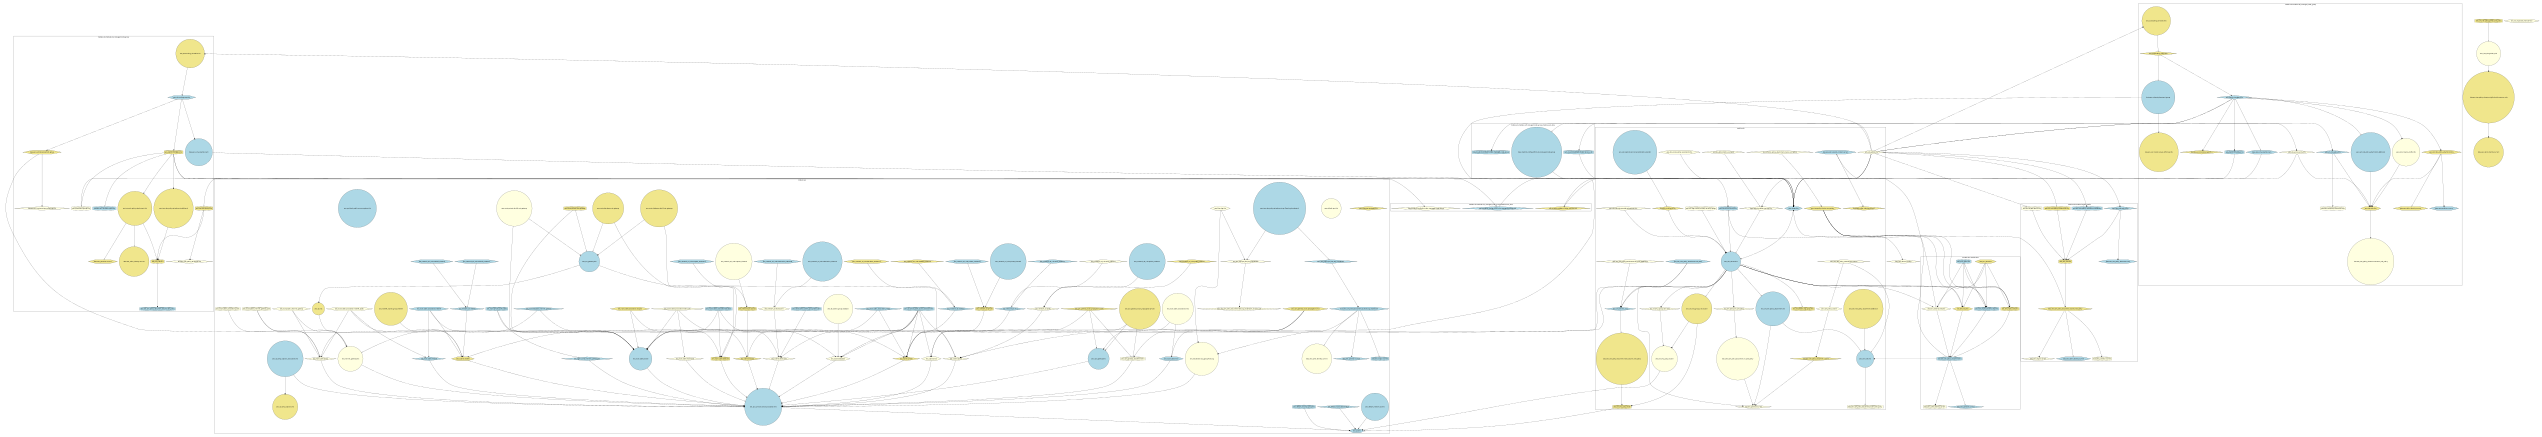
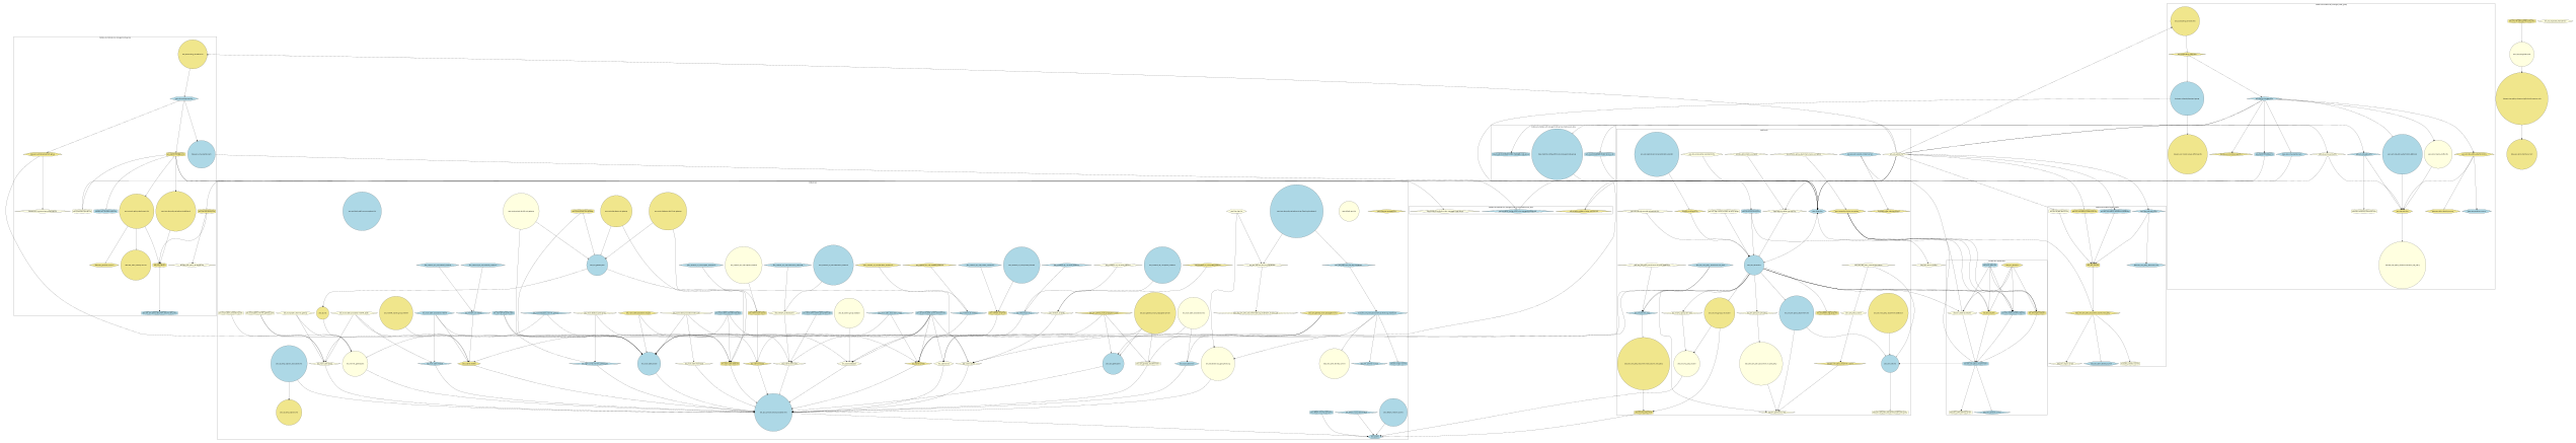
  digraph {
    rankdir=TB
    node [fillcolor=lightblue fontname="sans-serif" shape=diamond style=filled]
    edge [arrowhead=box]
    n1 [fillcolor=khaki label="data.aws_caller_identity.current"]
    n2 [fillcolor=lightyellow label="data.aws_eks_addon_version.this"]
    n3 [fillcolor=lightyellow label="data.aws_iam_policy_document.assume_role_policy" shape=cylinder]
    n4 [fillcolor=lightyellow label="data.aws_iam_policy_document.cni_ipv6_policy" shape=circle]
    n5 [fillcolor=khaki label="data.aws_iam_policy_document.custom"]
    n6 [fillcolor=khaki label="data.aws_iam_policy_document.node_assume_role_policy" shape=circle]
    n7 [label="data.aws_iam_session_context.current" shape=hexagon]
    n8 [fillcolor=lightyellow label="data.aws_partition.current"]
    n9 [fillcolor=khaki label="data.tls_certificate.this"]
    n10 [fillcolor=khaki label="aws_cloudwatch_log_group.this" shape=cylinder]
    n11 [fillcolor=lightyellow label="aws_ec2_tag.cluster_primary_security_group" shape=cylinder]
    n12 [label="aws_eks_access_entry.this" shape=cylinder]
    n13 [fillcolor=lightyellow label="aws_eks_access_policy_association.this" shape=hexagon]
    n14 [fillcolor=lightyellow label="aws_eks_addon.before_compute"]
    n15 [fillcolor=lightyellow label="aws_eks_addon.this"]
    n16 [label="aws_eks_cluster.this" shape=circle]
    n17 [fillcolor=lightyellow label="aws_eks_identity_provider_placement.this"]
    n18 [label="aws_iam_openid_connect_provider.oidc_provider" shape=circle]
    n19 [fillcolor=khaki label="aws_iam_policy.cluster_encryption" shape=hexagon]
    n20 [fillcolor=lightyellow label="aws_iam_policy.cni_ipv6_policy"]
    n21 [fillcolor=lightyellow label="aws_iam_policy.custom" shape=hexagon]
    n22 [label="aws_iam_role.eks_auto"]
    n23 [label="aws_iam_role.this" shape=circle]
    n24 [fillcolor=khaki label="aws_iam_role_policy_attachment.additional" shape=circle]
    n25 [fillcolor=lightyellow label="aws_iam_role_policy_attachment.cluster_encryption"]
    n26 [fillcolor=lightyellow label="aws_iam_role_policy_attachment.custom"]
    n27 [label="aws_iam_role_policy_attachment.eks_auto" shape=hexagon]
    n28 [fillcolor=lightyellow label="aws_iam_role_policy_attachment.eks_auto_additional"]
    n29 [label="aws_iam_role_policy_attachment.this" shape=circle]
    n30 [fillcolor=lightyellow label="aws_security_group.cluster" shape=circle]
    n31 [fillcolor=khaki label="aws_security_group.node" shape=cylinder]
    n32 [fillcolor=khaki label="aws_security_group_rule.cluster" shape=circle]
    n33 [fillcolor=lightyellow label="aws_security_group_rule.node"]
    n34 [label="time_sleep.this" shape=hexagon]
    n35 [fillcolor=khaki label="data.aws_caller_identity.current" shape=circle]
    n36 [label="data.aws_ec2_instance_type.this" shape=cylinder]
    n37 [fillcolor=lightyellow label="data.aws_ec2_instance_type_offerings.this"]
    n38 [label="data.aws_iam_policy_document.assume_role_policy" shape=cylinder]
    n39 [fillcolor=lightyellow label="data.aws_iam_policy_document.role"]
    n40 [fillcolor=khaki label="data.aws_partition.current" shape=hexagon]
    n41 [label="data.aws_ssm_parameter.ami" shape=circle]
    n42 [fillcolor=khaki label="data.aws_subnets.placement_group" shape=hexagon]
    n43 [fillcolor=khaki label="aws_autoscaling_schedule.this" shape=circle]
    n44 [label="aws_eks_node_group.this" shape=hexagon]
    n45 [fillcolor=khaki label="aws_iam_role.this" shape=cylinder]
    n46 [fillcolor=khaki label="aws_iam_role_policy.this" shape=cylinder]
    n47 [fillcolor=khaki label="aws_iam_role_policy_attachment.additional" shape=circle]
    n48 [fillcolor=khaki label="aws_iam_role_policy_attachment.this" shape=circle]
    n49 [fillcolor=khaki label="aws_launch_template.this" shape=cylinder]
    n50 [fillcolor=lightyellow label="aws_placement_group.this" shape=cylinder]
    n51 [label="data.cloudinit_config.al2023_eks_managed_node_group"]
    n52 [fillcolor=lightyellow label="data.cloudinit_config.linux_eks_managed_node_group"]
    n53 [fillcolor=khaki label="null_resource.validate_cluster_service_cidr"]
    n54 [label="data.aws_caller_identity.current" shape=hexagon]
    n55 [fillcolor=khaki label="data.aws_iam_policy_document.assume_role_policy" shape=hexagon]
    n56 [label="data.aws_iam_policy_document.role" shape=hexagon]
    n57 [fillcolor=lightyellow label="data.aws_partition.current" shape=cylinder]
    n58 [fillcolor=lightyellow label="data.aws_region.current"]
    n59 [fillcolor=lightyellow label="aws_eks_fargate_profile.this" shape=cylinder]
    n60 [fillcolor=khaki label="aws_iam_role.this" shape=cylinder]
    n61 [label="aws_iam_role_policy.this"]
    n62 [label="aws_iam_role_policy_attachment.additional" shape=cylinder]
    n63 [fillcolor=khaki label="aws_iam_role_policy_attachment.this" shape=cylinder]
    n64 [fillcolor=lightyellow label="data.aws_caller_identity.current" shape=cylinder]
    n65 [label="data.aws_iam_policy_document.this" shape=cylinder]
    n66 [label="data.aws_partition.current"]
    n67 [fillcolor=khaki label="aws_kms_alias.this" shape=hexagon]
    n68 [fillcolor=lightyellow label="aws_kms_external_key.this" shape=hexagon]
    n69 [label="aws_kms_grant.this" shape=cylinder]
    n70 [fillcolor=khaki label="aws_kms_key.this" shape=hexagon]
    n71 [label="aws_kms_replica_external_key.this" shape=cylinder]
    n72 [fillcolor=khaki label="aws_kms_replica_key.this" shape=cylinder]
    n73 [fillcolor=khaki label="data.aws_caller_identity.current" shape=hexagon]
    n74 [fillcolor=khaki label="data.aws_ec2_instance_type.this"]
    n75 [fillcolor=khaki label="data.aws_ec2_instance_type_offerings.this" shape=circle]
    n76 [fillcolor=lightyellow label="data.aws_iam_policy_document.assume_role_policy" shape=circle]
    n77 [fillcolor=lightyellow label="data.aws_iam_policy_document.role" shape=cylinder]
    n78 [label="data.aws_partition.current" shape=hexagon]
    n79 [label="data.aws_ssm_parameter.ami" shape=hexagon]
    n80 [label="data.aws_subnets.placement_group" shape=circle]
    n81 [fillcolor=khaki label="aws_autoscaling_group.this"]
    n82 [fillcolor=khaki label="aws_autoscaling_schedule.this" shape=circle]
    n83 [fillcolor=lightyellow label="aws_eks_access_entry.this"]
    n84 [fillcolor=lightyellow label="aws_iam_instance_profile.this" shape=circle]
    n85 [fillcolor=khaki label="aws_iam_role.this" shape=hexagon]
    n86 [label="aws_iam_role_policy.this"]
    n87 [label="aws_iam_role_policy_attachment.additional" shape=circle]
    n88 [fillcolor=khaki label="aws_iam_role_policy_attachment.this" shape=hexagon]
    n89 [label="aws_launch_template.this"]
    n90 [label="aws_placement_group.this" shape=cylinder]
    n91 [label="data.cloudinit_config.al2023_eks_managed_node_group" shape=circle]
    n92 [label="data.cloudinit_config.linux_eks_managed_node_group" shape=cylinder]
    n93 [label="null_resource.validate_cluster_service_cidr" shape=cylinder]
    n94 [fillcolor=lightyellow label="data.aws_caller_identity.current" shape=circle]
    n95 [fillcolor=lightyellow label="data.aws_iam_policy_document.flow_log_cloudwatch_assume_role"]
    n96 [label="data.aws_iam_policy_document.vpc_flow_log_cloudwatch" shape=hexagon]
    n97 [label="data.aws_partition.current"]
    n98 [label="data.aws_region.current" shape=cylinder]
    n99 [fillcolor=lightyellow label="aws_cloudwatch_log_group.flow_log" shape=circle]
    n100 [fillcolor=khaki label="aws_customer_gateway.this"]
    n101 [fillcolor=lightyellow label="aws_db_subnet_group.database" shape=circle]
    n102 [label="aws_default_network_acl.this" shape=circle]
    n103 [label="aws_default_route_table.default"]
    n104 [label="aws_default_security_group.this" shape=cylinder]
    n105 [fillcolor=lightyellow label="aws_default_vpc.this" shape=circle]
    n106 [label="aws_egress_only_internet_gateway.this"]
    n107 [fillcolor=khaki label="aws_eip.nat" shape=circle]
    n108 [label="aws_elasticache_subnet_group.elasticache" shape=cylinder]
    n109 [fillcolor=lightyellow label="aws_flow_log.this" shape=hexagon]
    n110 [label="aws_iam_policy.vpc_flow_log_cloudwatch"]
    n111 [fillcolor=lightyellow label="aws_iam_role.vpc_flow_log_cloudwatch"]
    n112 [label="aws_iam_role_policy_attachment.vpc_flow_log_cloudwatch" shape=circle]
    n113 [fillcolor=lightyellow label="aws_internet_gateway.this" shape=circle]
    n114 [label="aws_nat_gateway.this" shape=circle]
    n115 [label="aws_network_acl.database"]
    n116 [fillcolor=lightyellow label="aws_network_acl.elasticache" shape=hexagon]
    n117 [label="aws_network_acl.intra"]
    n118 [fillcolor=khaki label="aws_network_acl.outpost" shape=cylinder]
    n119 [fillcolor=khaki label="aws_network_acl.private" shape=cylinder]
    n120 [fillcolor=lightyellow label="aws_network_acl.public"]
    n121 [label="aws_network_acl.redshift"]
    n122 [fillcolor=khaki label="aws_network_acl_rule.database_inbound"]
    n123 [fillcolor=khaki label="aws_network_acl_rule.database_outbound" shape=hexagon]
    n124 [label="aws_network_acl_rule.elasticache_inbound" shape=circle]
    n125 [label="aws_network_acl_rule.elasticache_outbound" shape=hexagon]
    n126 [fillcolor=lightyellow label="aws_network_acl_rule.intra_inbound"]
    n127 [label="aws_network_acl_rule.intra_outbound"]
    n128 [fillcolor=lightyellow label="aws_network_acl_rule.outpost_inbound" shape=circle]
    n129 [label="aws_network_acl_rule.outpost_outbound" shape=hexagon]
    n130 [label="aws_network_acl_rule.private_inbound" shape=circle]
    n131 [label="aws_network_acl_rule.private_outbound" shape=hexagon]
    n132 [fillcolor=khaki label="aws_network_acl_rule.public_inbound"]
    n133 [label="aws_network_acl_rule.public_outbound" shape=circle]
    n134 [label="aws_network_acl_rule.redshift_inbound" shape=hexagon]
    n135 [label="aws_network_acl_rule.redshift_outbound" shape=hexagon]
    n136 [fillcolor=khaki label="aws_redshift_subnet_group.redshift" shape=circle]
    n137 [fillcolor=khaki label="aws_route.database_dns64_nat_gateway" shape=circle]
    n138 [label="aws_route.database_internet_gateway"]
+   n139 [fillcolor=lightyellow label="aws_route.database_ipv6_egress"]
    n140 [fillcolor=khaki label="aws_route.database_nat_gateway" shape=circle]
    n141 [fillcolor=lightyellow label="aws_route.private_dns64_nat_gateway" shape=circle]
    n142 [label="aws_route.private_ipv6_egress" shape=cylinder]
    n143 [fillcolor=khaki label="aws_route.private_nat_gateway" shape=cylinder]
    n144 [fillcolor=lightyellow label="aws_route.public_internet_gateway" shape=hexagon]
    n145 [fillcolor=lightyellow label="aws_route.public_internet_gateway_ipv6" shape=cylinder]
    n146 [fillcolor=khaki label="aws_route_table.database" shape=cylinder]
    n147 [fillcolor=lightyellow label="aws_route_table.elasticache"]
    n148 [label="aws_route_table.intra" shape=hexagon]
    n149 [label="aws_route_table.private" shape=circle]
    n150 [fillcolor=lightyellow label="aws_route_table.public"]
    n151 [label="aws_route_table.redshift"]
    n152 [label="aws_route_table_association.database" shape=cylinder]
    n153 [fillcolor=lightyellow label="aws_route_table_association.elasticache"]
    n154 [fillcolor=lightyellow label="aws_route_table_association.intra" shape=circle]
    n155 [fillcolor=khaki label="aws_route_table_association.outpost" shape=hexagon]
    n156 [label="aws_route_table_association.private"]
    n157 [fillcolor=lightyellow label="aws_route_table_association.public" shape=cylinder]
    n158 [label="aws_route_table_association.redshift" shape=hexagon]
    n159 [fillcolor=lightyellow label="aws_route_table_association.redshift_public" shape=hexagon]
    n160 [fillcolor=lightyellow label="aws_subnet.database" shape=hexagon]
    n161 [fillcolor=lightyellow label="aws_subnet.elasticache"]
    n162 [fillcolor=lightyellow label="aws_subnet.intra" shape=hexagon]
    n163 [fillcolor=khaki label="aws_subnet.outpost"]
    n164 [fillcolor=khaki label="aws_subnet.private"]
    n165 [fillcolor=lightyellow label="aws_subnet.public"]
    n166 [fillcolor=khaki label="aws_subnet.redshift" shape=hexagon]
    n167 [label="aws_vpc.this" shape=hexagon]
    n168 [label="aws_vpc_block_public_access_exclusion.this" shape=cylinder]
    n169 [label="aws_vpc_block_public_access_options.this" shape=circle]
    n170 [fillcolor=khaki label="aws_vpc_dhcp_options.this" shape=circle]
    n171 [label="aws_vpc_dhcp_options_association.this" shape=circle]
    n172 [label="aws_vpc_ipv4_cidr_block_association.this" shape=circle]
    n173 [label="aws_vpn_gateway.this" shape=circle]
    n174 [fillcolor=lightyellow label="aws_vpn_gateway_attachment.this" shape=cylinder]
    n175 [fillcolor=khaki label="aws_vpn_gateway_route_propagation.intra" shape=hexagon]
    n176 [fillcolor=khaki label="aws_vpn_gateway_route_propagation.private" shape=circle]
    n177 [fillcolor=khaki label="aws_vpn_gateway_route_propagation.public"]
    n178 [fillcolor=lightyellow label="aws_iam_role.eks_access"]
    n179 [fillcolor=khaki label="data.aws_caller_identity.current" shape=circle]
    n180 [fillcolor=khaki label="data.aws_iam_policy_document.github_oidc_assume_role" shape=circle]
    n181 [fillcolor=lightyellow label="aws_ecr_repository.microservice" shape=hexagon]
    n182 [fillcolor=lightyellow label="aws_iam_role.github_oidc" shape=circle]
    n183 [fillcolor=khaki label="aws_iam_role_policy.github_oidc_policy" shape=cylinder]
    subgraph cluster_1 {
      fontname="sans-serif"
      label="module.eks"
      n1
      n2
      n3
      n4
      n5
      n6
      n7
      n8
      n9
      n10
      n11
      n12
      n13
      n14
      n15
      n16
      n17
      n18
      n19
      n20
      n21
      n22
      n23
      n24
      n25
      n26
      n27
      n28
      n29
      n30
      n31
      n32
      n33
      n34
    }
    subgraph cluster_2 {
      fontname="sans-serif"
      label="module.eks.module.eks_managed_node_group"
      n35
      n36
      n37
      n38
      n39
      n40
      n41
      n42
      n43
      n44
      n45
      n46
      n47
      n48
      n49
      n50
    }
    subgraph cluster_3 {
      fontname="sans-serif"
      label="module.eks.module.eks_managed_node_group.module.user_data"
      n51
      n52
      n53
    }
    subgraph cluster_4 {
      fontname="sans-serif"
      label="module.eks.module.fargate_profile"
      n54
      n55
      n56
      n57
      n58
      n59
      n60
      n61
      n62
      n63
    }
    subgraph cluster_5 {
      fontname="sans-serif"
      label="module.eks.module.kms"
      n64
      n65
      n66
      n67
      n68
      n69
      n70
      n71
      n72
    }
    subgraph cluster_6 {
      fontname="sans-serif"
      label="module.eks.module.self_managed_node_group"
      n73
      n74
      n75
      n76
      n77
      n78
      n79
      n80
      n81
      n82
      n83
      n84
      n85
      n86
      n87
      n88
      n89
      n90
    }
    subgraph cluster_7 {
      fontname="sans-serif"
      label="module.eks.module.self_managed_node_group.module.user_data"
      n91
      n92
      n93
    }
    subgraph cluster_8 {
      fontname="sans-serif"
      label="module.vpc"
      n94
      n95
      n96
      n97
      n98
      n99
      n100
      n101
      n102
      n103
      n104
      n105
      n106
      n107
      n108
      n109
      n110
      n111
      n112
      n113
      n114
      n115
      n116
      n117
      n118
      n119
      n120
      n121
      n122
      n123
      n124
      n125
      n126
      n127
      n128
      n129
      n130
      n131
      n132
      n133
      n134
      n135
      n136
      n137
      n138
+     n139
      n140
      n141
      n142
      n143
      n144
      n145
      n146
      n147
      n148
      n149
      n150
      n151
      n152
      n153
      n154
      n155
      n156
      n157
      n158
      n159
      n160
      n161
      n162
      n163
      n164
      n165
      n166
      n167
      n168
      n169
      n170
      n171
      n172
      n173
      n174
      n175
      n176
      n177
    }
    n2 -> n16 [arrowhead=onormal]
    n4 -> n8
    n5 -> n8
    n6 -> n31 [arrowhead=vee]
    n7 -> n1 [arrowhead=vee]
    n9 -> n16
    n11 -> n16 [arrowhead=onormal]
    n12 -> n16 [arrowhead=vee]
    n12 -> n178 [arrowhead=vee]
    n13 -> n12
    n14 -> n2 [arrowhead=onormal]
    n15 -> n2
    n15 -> n43
    n15 -> n46 [arrowhead=onormal]
    n15 -> n53 [arrowhead=vee]
    n15 -> n59 [arrowhead=onormal]
    n15 -> n61
    n15 -> n62
    n15 -> n63 [arrowhead=onormal]
    n15 -> n82
    n15 -> n83
    n15 -> n86
    n15 -> n93 [arrowhead=vee]
    n16 -> n10 [arrowhead=onormal]
    n16 -> n20
    n16 -> n22 [arrowhead=onormal]
    n16 -> n29 [arrowhead=onormal]
    n16 -> n32 [arrowhead=onormal]
    n16 -> n33
    n16 -> n68 [arrowhead=vee]
    n16 -> n70 [arrowhead=vee]
    n16 -> n71
    n16 -> n72 [arrowhead=vee]
    n16 -> n164 [arrowhead=vee]
    n16 -> n165
    n17 -> n16
    n18 -> n9 [arrowhead=onormal]
    n19 -> n68 [arrowhead=onormal]
    n19 -> n70 [arrowhead=vee]
    n19 -> n71 [arrowhead=vee]
    n19 -> n72 [arrowhead=onormal]
    n20 -> n4 [arrowhead=vee]
    n21 -> n5
    n22 -> n6 [arrowhead=onormal]
    n23 -> n3 [arrowhead=onormal]
    n24 -> n23 [arrowhead=vee]
    n25 -> n19 [arrowhead=vee]
    n26 -> n21 [arrowhead=onormal]
    n26 -> n23 [arrowhead=onormal]
    n27 -> n8
    n27 -> n22
    n28 -> n22
    n29 -> n8 [arrowhead=vee]
    n29 -> n23 [arrowhead=onormal]
    n30 -> n167
    n31 -> n167 [arrowhead=vee]
    n32 -> n30
    n32 -> n31
    n33 -> n30 [arrowhead=vee]
    n34 -> n16 [arrowhead=vee]
    n41 -> n34 [arrowhead=onormal]
    n42 -> n37 [arrowhead=vee]
    n42 -> n164
    n43 -> n44 [arrowhead=vee]
    n44 -> n41
    n44 -> n42 [arrowhead=vee]
    n44 -> n49 [arrowhead=vee]
    n45 -> n38
    n46 -> n39
    n46 -> n45
    n47 -> n45
    n48 -> n35 [arrowhead=onormal]
    n48 -> n40 [arrowhead=onormal]
    n48 -> n45 [arrowhead=vee]
    n49 -> n36 [arrowhead=onormal]
    n49 -> n47
    n49 -> n48 [arrowhead=vee]
    n49 -> n50 [arrowhead=onormal]
    n49 -> n51 [arrowhead=onormal]
    n49 -> n52 [arrowhead=vee]
    n50 -> n34 [arrowhead=onormal]
    n51 -> n34 [arrowhead=onormal]
    n53 -> n34 [arrowhead=vee]
    n55 -> n34
    n55 -> n54 [arrowhead=onormal]
    n55 -> n57 [arrowhead=vee]
    n55 -> n58
    n59 -> n60
    n60 -> n55 [arrowhead=vee]
    n61 -> n56
    n61 -> n60
    n62 -> n60
    n63 -> n60 [arrowhead=vee]
    n65 -> n7 [arrowhead=onormal]
    n65 -> n23
    n65 -> n64
    n65 -> n66 [arrowhead=onormal]
    n67 -> n68 [arrowhead=vee]
    n67 -> n70 [arrowhead=onormal]
    n67 -> n71 [arrowhead=vee]
    n67 -> n72 [arrowhead=onormal]
    n68 -> n65 [arrowhead=vee]
    n69 -> n68 [arrowhead=vee]
    n69 -> n70 [arrowhead=vee]
    n69 -> n71
    n69 -> n72 [arrowhead=vee]
    n70 -> n65
    n71 -> n65 [arrowhead=onormal]
    n72 -> n65 [arrowhead=onormal]
    n79 -> n34
    n80 -> n75 [arrowhead=vee]
    n80 -> n164 [arrowhead=onormal]
    n81 -> n80 [arrowhead=onormal]
    n81 -> n89 [arrowhead=vee]
    n82 -> n81 [arrowhead=onormal]
    n83 -> n34
    n83 -> n85 [arrowhead=onormal]
    n84 -> n85
    n85 -> n76 [arrowhead=vee]
    n86 -> n77 [arrowhead=vee]
    n86 -> n85
    n87 -> n85
    n88 -> n73 [arrowhead=onormal]
    n88 -> n78
    n88 -> n85 [arrowhead=vee]
    n89 -> n74
    n89 -> n79 [arrowhead=onormal]
    n89 -> n84
    n89 -> n87 [arrowhead=onormal]
    n89 -> n88
    n89 -> n90
    n89 -> n91 [arrowhead=onormal]
    n89 -> n92
    n90 -> n34 [arrowhead=vee]
    n91 -> n34
    n93 -> n34
    n96 -> n94 [arrowhead=onormal]
    n96 -> n97 [arrowhead=vee]
    n96 -> n98 [arrowhead=onormal]
    n96 -> n99
    n99 -> n172 [arrowhead=onormal]
    n101 -> n160 [arrowhead=vee]
    n102 -> n167 [arrowhead=vee]
    n103 -> n167
    n104 -> n167 [arrowhead=vee]
    n106 -> n172 [arrowhead=onormal]
    n107 -> n113 [arrowhead=onormal]
    n108 -> n161
    n109 -> n99
    n109 -> n111 [arrowhead=vee]
    n110 -> n96
    n111 -> n95
    n112 -> n110 [arrowhead=onormal]
    n112 -> n111 [arrowhead=vee]
    n113 -> n172 [arrowhead=onormal]
    n114 -> n107
    n114 -> n165 [arrowhead=vee]
    n115 -> n160
    n116 -> n161 [arrowhead=onormal]
    n117 -> n162 [arrowhead=onormal]
    n118 -> n163 [arrowhead=onormal]
    n119 -> n164
    n120 -> n165
    n121 -> n166 [arrowhead=onormal]
    n122 -> n115 [arrowhead=vee]
    n123 -> n115 [arrowhead=onormal]
    n124 -> n116 [arrowhead=onormal]
    n125 -> n116 [arrowhead=vee]
    n126 -> n117 [arrowhead=onormal]
    n127 -> n117 [arrowhead=onormal]
    n128 -> n118 [arrowhead=onormal]
    n129 -> n118 [arrowhead=vee]
    n130 -> n119 [arrowhead=vee]
    n131 -> n119
    n132 -> n120 [arrowhead=vee]
    n133 -> n120 [arrowhead=vee]
    n134 -> n121
    n135 -> n121 [arrowhead=onormal]
    n136 -> n166
    n137 -> n114
    n137 -> n146
    n138 -> n113 [arrowhead=onormal]
    n138 -> n146 [arrowhead=vee]
+   n139 -> n106
+   n139 -> n146
    n140 -> n114 [arrowhead=onormal]
    n140 -> n146 [arrowhead=onormal]
    n141 -> n114 [arrowhead=vee]
    n141 -> n149 [arrowhead=vee]
    n142 -> n106 [arrowhead=onormal]
    n142 -> n149
    n143 -> n114 [arrowhead=onormal]
    n143 -> n149 [arrowhead=onormal]
    n144 -> n113 [arrowhead=vee]
    n144 -> n150 [arrowhead=vee]
    n145 -> n113 [arrowhead=onormal]
    n145 -> n150 [arrowhead=onormal]
    n146 -> n172 [arrowhead=vee]
    n147 -> n172 [arrowhead=onormal]
    n148 -> n172 [arrowhead=onormal]
    n149 -> n172 [arrowhead=vee]
    n150 -> n172
    n151 -> n172
    n152 -> n146 [arrowhead=vee]
    n152 -> n149 [arrowhead=vee]
    n152 -> n160 [arrowhead=vee]
    n153 -> n147 [arrowhead=vee]
    n153 -> n149
    n153 -> n161 [arrowhead=vee]
    n154 -> n148 [arrowhead=vee]
    n154 -> n162 [arrowhead=vee]
    n155 -> n149 [arrowhead=vee]
    n155 -> n163 [arrowhead=vee]
    n156 -> n149 [arrowhead=onormal]
    n156 -> n164 [arrowhead=vee]
    n157 -> n150 [arrowhead=onormal]
    n158 -> n149 [arrowhead=vee]
    n158 -> n151 [arrowhead=vee]
    n158 -> n166 [arrowhead=onormal]
    n159 -> n150 [arrowhead=vee]
    n159 -> n151 [arrowhead=vee]
    n159 -> n166 [arrowhead=onormal]
    n160 -> n172 [arrowhead=vee]
    n161 -> n172 [arrowhead=onormal]
    n162 -> n172
    n163 -> n172
    n164 -> n172
    n165 -> n172
    n166 -> n172 [arrowhead=onormal]
    n168 -> n160
    n168 -> n161
    n168 -> n162 [arrowhead=vee]
    n168 -> n163 [arrowhead=onormal]
    n168 -> n164 [arrowhead=vee]
    n168 -> n165 [arrowhead=onormal]
    n168 -> n166 [arrowhead=vee]
    n171 -> n170
    n171 -> n172 [arrowhead=onormal]
    n172 -> n167
    n173 -> n172 [arrowhead=vee]
    n174 -> n172 [arrowhead=vee]
    n175 -> n148 [arrowhead=onormal]
    n175 -> n173
    n175 -> n174 [arrowhead=vee]
    n176 -> n149
    n176 -> n173 [arrowhead=vee]
    n176 -> n174 [arrowhead=onormal]
    n177 -> n150 [arrowhead=vee]
    n177 -> n173 [arrowhead=vee]
    n177 -> n174 [arrowhead=onormal]
    n180 -> n179
    n182 -> n180
    n183 -> n182 [arrowhead=onormal]
  }
